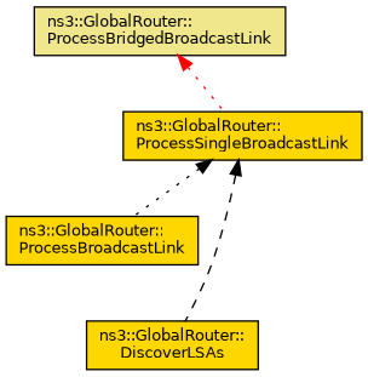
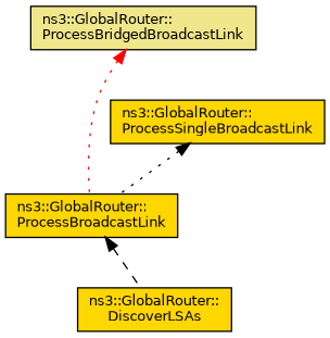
  digraph {
    rankdir=TB
    node [color=black fillcolor=gold fontname=Helvetica fontsize=10 shape=record style=filled]
    edge [color=black dir=back fontname=Helvetica fontsize=10 labelfontname=Helvetica labelfontsize=10 style=dotted]
    n1 [height=0.2 label="ns3::GlobalRouter::\lProcessSingleBroadcastLink" width=0.4]
    n2 [height=0.2 label="ns3::GlobalRouter::\lProcessBroadcastLink" width=0.4]
    n3 [fillcolor=khaki height=0.2 label="ns3::GlobalRouter::\lProcessBridgedBroadcastLink" width=0.4]
    n4 [height=0.2 label="ns3::GlobalRouter::\lDiscoverLSAs" width=0.4]
    n1 -> n2
-   n1 -> n4 [style=dashed]
-   n3 -> n1 [color=red]
+   n2 -> n4 [style=dashed]
+   n3 -> n2 [color=red]
  }
